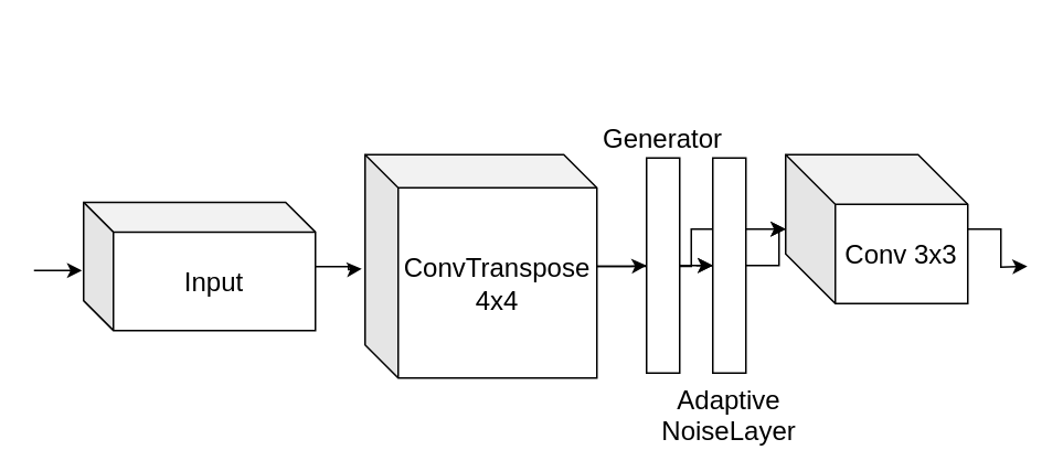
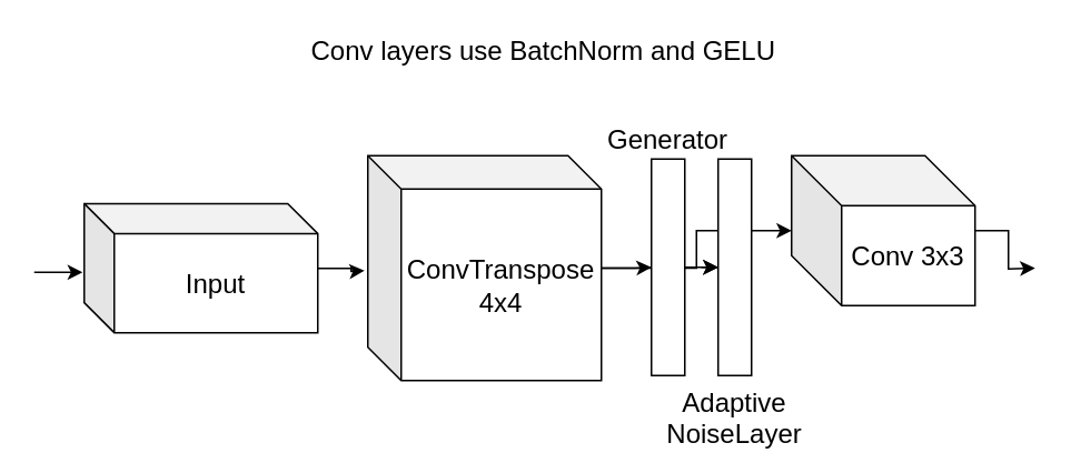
  <mxCell id="0" />
  <mxCell id="1" parent="0" />
  <mxCell id="2" style="edgeStyle=orthogonalEdgeStyle;rounded=0;orthogonalLoop=1;jettySize=auto;html=1;" edge="1" parent="1" source="3"><mxGeometry relative="1" as="geometry"><mxPoint x="218" y="162" as="targetPoint" /></mxGeometry></mxCell>
  <mxCell id="3" value="Input" style="shape=cube;whiteSpace=wrap;html=1;boundedLbl=1;backgroundOutline=1;darkOpacity=0.05;darkOpacity2=0.1;size=18;fontSize=16;" vertex="1" parent="1"><mxGeometry x="50" y="121.75" width="140" height="77.5" as="geometry" /></mxCell>
  <mxCell id="4" style="edgeStyle=orthogonalEdgeStyle;rounded=0;orthogonalLoop=1;jettySize=auto;html=1;entryX=0;entryY=0.5;entryDx=0;entryDy=0;" edge="1" parent="1" source="6" target="8"><mxGeometry relative="1" as="geometry" /></mxCell>
  <mxCell id="5" value="" style="edgeStyle=orthogonalEdgeStyle;rounded=0;orthogonalLoop=1;jettySize=auto;html=1;fontSize=16;" edge="1" parent="1" source="6" target="13"><mxGeometry relative="1" as="geometry" /></mxCell>
  <mxCell id="6" value="ConvTranspose 4x4" style="shape=cube;whiteSpace=wrap;html=1;boundedLbl=1;backgroundOutline=1;darkOpacity=0.05;darkOpacity2=0.1;fontSize=16;" vertex="1" parent="1"><mxGeometry x="220" y="93" width="140" height="135" as="geometry" /></mxCell>
  <mxCell id="7" style="edgeStyle=orthogonalEdgeStyle;rounded=0;orthogonalLoop=1;jettySize=auto;html=1;entryX=0;entryY=0.5;entryDx=0;entryDy=0;" edge="1" parent="1" source="8" target="11"><mxGeometry relative="1" as="geometry" /></mxCell>
  <mxCell id="8" value="Generator" style="rounded=0;whiteSpace=wrap;html=1;labelPosition=center;verticalLabelPosition=top;align=center;verticalAlign=bottom;fontSize=16;" vertex="1" parent="1"><mxGeometry x="390" y="95" width="20" height="130" as="geometry" /></mxCell>
  <mxCell id="9" style="edgeStyle=orthogonalEdgeStyle;rounded=0;orthogonalLoop=1;jettySize=auto;html=1;entryX=0;entryY=0.5;entryDx=0;entryDy=0;" edge="1" parent="1" target="11"><mxGeometry relative="1" as="geometry"><mxPoint x="420" y="160" as="sourcePoint" /></mxGeometry></mxCell>
- <mxCell id="10" style="edgeStyle=orthogonalEdgeStyle;rounded=0;orthogonalLoop=1;jettySize=auto;html=1;" edge="1" parent="1" source="11" target="13"><mxGeometry relative="1" as="geometry" /></mxCell>
  <mxCell id="11" value="Adaptive NoiseLayer" style="rounded=0;whiteSpace=wrap;html=1;labelPosition=center;verticalLabelPosition=bottom;align=center;verticalAlign=top;fontSize=16;" vertex="1" parent="1"><mxGeometry x="430" y="95" width="20" height="130" as="geometry" /></mxCell>
  <mxCell id="12" style="edgeStyle=orthogonalEdgeStyle;rounded=0;orthogonalLoop=1;jettySize=auto;html=1;" edge="1" parent="1" source="13"><mxGeometry relative="1" as="geometry"><mxPoint x="620" y="160.5" as="targetPoint" /></mxGeometry></mxCell>
  <mxCell id="13" value="Conv 3x3" style="shape=cube;whiteSpace=wrap;html=1;boundedLbl=1;backgroundOutline=1;darkOpacity=0.05;darkOpacity2=0.1;size=30;fontSize=16;" vertex="1" parent="1"><mxGeometry x="474" y="93" width="110" height="90" as="geometry" /></mxCell>
+ <mxCell id="14" value="Conv layers use BatchNorm and GELU" style="text;html=1;align=center;verticalAlign=middle;resizable=0;points=[];autosize=1;fontSize=16;" vertex="1" parent="1"><mxGeometry x="180" y="20" width="290" height="20" as="geometry" /></mxCell>
  <mxCell id="15" value="" style="endArrow=classic;html=1;fontSize=16;entryX=-0.007;entryY=0.532;entryDx=0;entryDy=0;entryPerimeter=0;" edge="1" parent="1" target="3"><mxGeometry width="50" height="50" relative="1" as="geometry"><mxPoint x="20" y="163" as="sourcePoint" /><mxPoint x="40" y="160" as="targetPoint" /></mxGeometry></mxCell>
